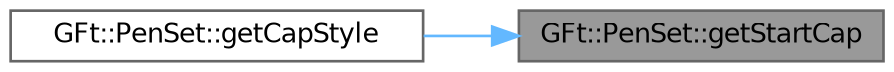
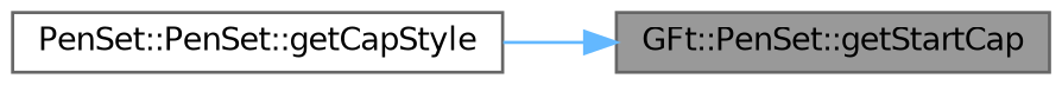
  digraph {
    rankdir=RL
    node [fontname=Helvetica fontsize=10 shape=box style=filled]
    n1 [color=gray40 fillcolor=grey60 fontcolor=black height=0.2 label="GFt::PenSet::getStartCap" width=0.4]
-   n2 [color=grey40 fillcolor=white height=0.2 label="GFt::PenSet::getCapStyle" width=0.4]
+   n2 [color=grey40 fillcolor=white height=0.2 label="PenSet::PenSet::getCapStyle" width=0.4]
    n1 -> n2 [color=steelblue1 dir=back fontname=Helvetica fontsize=10 labelfontname=Helvetica labelfontsize=10 style=solid]
  }
